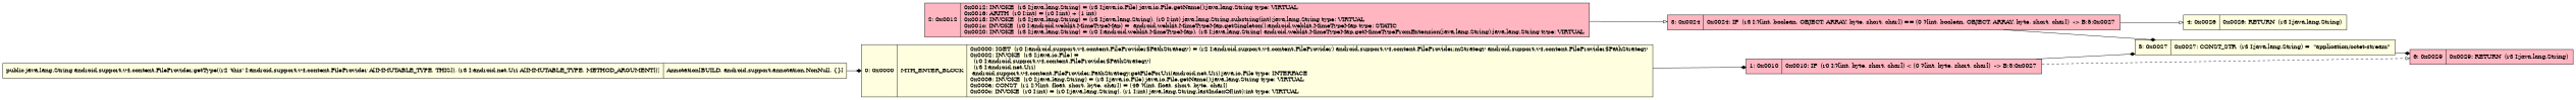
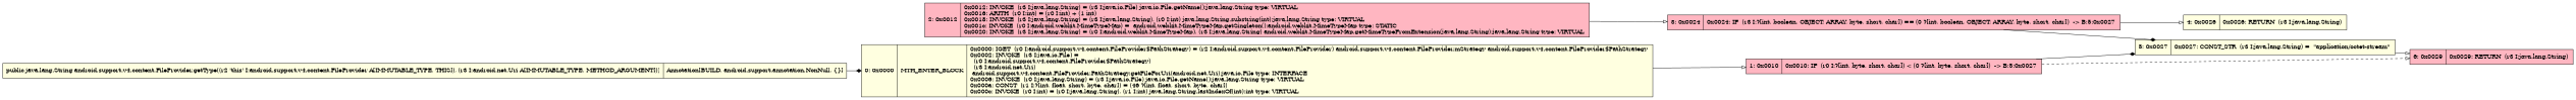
  digraph {
    rankdir=LR
    node [fillcolor=lightyellow shape=record style=filled]
    edge [arrowhead=onormal]
    n1 [label="{0\:\ 0x0000|MTH_ENTER_BLOCK\l|0x0000: IGET  (r0 I:android.support.v4.content.FileProvider$PathStrategy) = (r2 I:android.support.v4.content.FileProvider) android.support.v4.content.FileProvider.mStrategy android.support.v4.content.FileProvider$PathStrategy \l0x0002: INVOKE  (r3 I:java.io.File) = \l  (r0 I:android.support.v4.content.FileProvider$PathStrategy)\l  (r3 I:android.net.Uri)\l android.support.v4.content.FileProvider.PathStrategy.getFileForUri(android.net.Uri):java.io.File type: INTERFACE \l0x0006: INVOKE  (r0 I:java.lang.String) = (r3 I:java.io.File) java.io.File.getName():java.lang.String type: VIRTUAL \l0x000a: CONST  (r1 I:?[int, float, short, byte, char]) = (46 ?[int, float, short, byte, char]) \l0x000c: INVOKE  (r0 I:int) = (r0 I:java.lang.String), (r1 I:int) java.lang.String.lastIndexOf(int):int type: VIRTUAL \l}"]
    n2 [fillcolor=lightpink label="{1\:\ 0x0010|0x0010: IF  (r0 I:?[int, byte, short, char]) \< (0 ?[int, byte, short, char])  \-\> B:5:0x0027 \l}"]
    n3 [label="{5\:\ 0x0027|0x0027: CONST_STR  (r3 I:java.lang.String) =  \"application\/octet\-stream\" \l}"]
    n4 [fillcolor=lightpink label="{6\:\ 0x0029|0x0029: RETURN  (r3 I:java.lang.String) \l}"]
    n5 [fillcolor=lightpink label="{2\:\ 0x0012|0x0012: INVOKE  (r3 I:java.lang.String) = (r3 I:java.io.File) java.io.File.getName():java.lang.String type: VIRTUAL \l0x0016: ARITH  (r0 I:int) = (r0 I:int) + (1 int) \l0x0018: INVOKE  (r3 I:java.lang.String) = (r3 I:java.lang.String), (r0 I:int) java.lang.String.substring(int):java.lang.String type: VIRTUAL \l0x001c: INVOKE  (r0 I:android.webkit.MimeTypeMap) =  android.webkit.MimeTypeMap.getSingleton():android.webkit.MimeTypeMap type: STATIC \l0x0020: INVOKE  (r3 I:java.lang.String) = (r0 I:android.webkit.MimeTypeMap), (r3 I:java.lang.String) android.webkit.MimeTypeMap.getMimeTypeFromExtension(java.lang.String):java.lang.String type: VIRTUAL \l}"]
    n6 [fillcolor=lightpink label="{3\:\ 0x0024|0x0024: IF  (r3 I:?[int, boolean, OBJECT, ARRAY, byte, short, char]) == (0 ?[int, boolean, OBJECT, ARRAY, byte, short, char])  \-\> B:5:0x0027 \l}"]
    n7 [label="{4\:\ 0x0026|0x0026: RETURN  (r3 I:java.lang.String) \l}"]
    n8 [label="{public java.lang.String android.support.v4.content.FileProvider.getType((r2 'this' I:android.support.v4.content.FileProvider A[IMMUTABLE_TYPE, THIS]), (r3 I:android.net.Uri A[IMMUTABLE_TYPE, METHOD_ARGUMENT]))  | Annotation[BUILD, android.support.annotation.NonNull, \{\}]\l}"]
-   n1 -> n2 [arrowhead=diamond]
+   n1 -> n2
    n2 -> n3 [arrowhead=diamond]
    n2 -> n4 [style=dashed]
-   n3 -> n4 [arrowhead=diamond]
+   n3 -> n4
    n5 -> n6
    n6 -> n3 [arrowhead=diamond]
    n6 -> n7 [style=solid]
    n8 -> n1 [arrowhead=diamond]
  }
